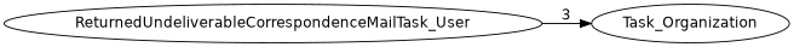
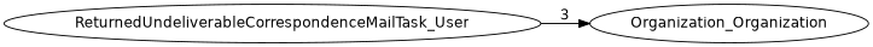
  digraph {
    rankdir=LR
    fontname="DejaVu Sans"
    node [fontname="DejaVu Sans"]
    ReturnedUndeliverableCorrespondenceMailTask_User
-   Task_Organization
+   Task_Organization [label=Organization_Organization]
    ReturnedUndeliverableCorrespondenceMailTask_User -> Task_Organization [label=3 fontname="DejaVu Sans"]
  }
